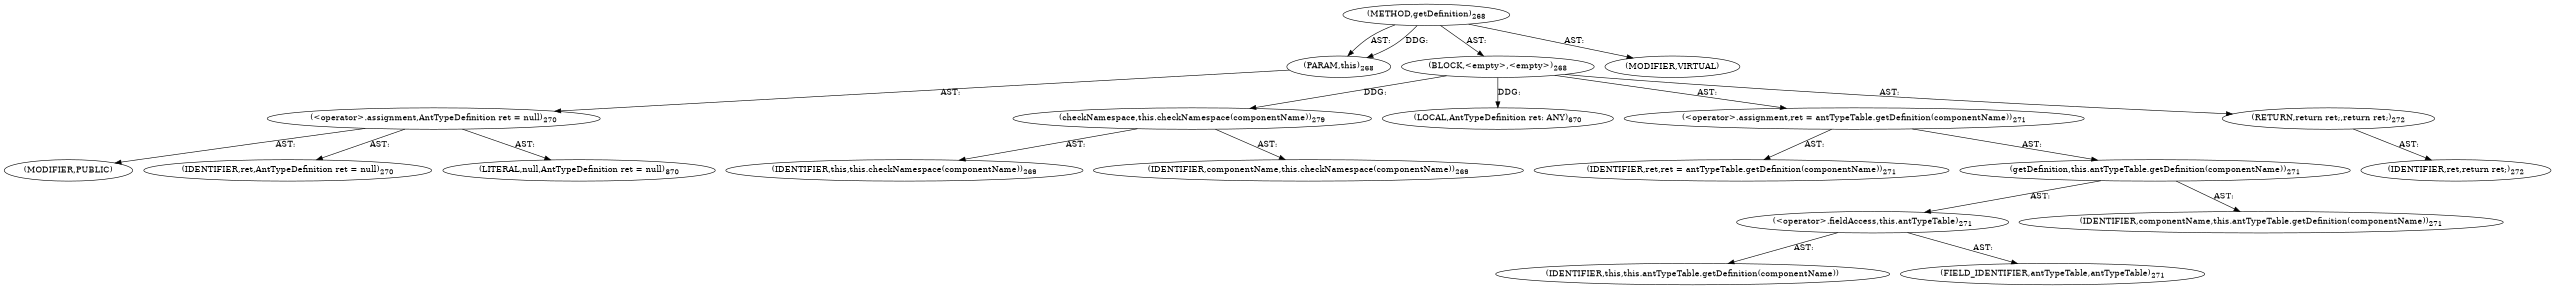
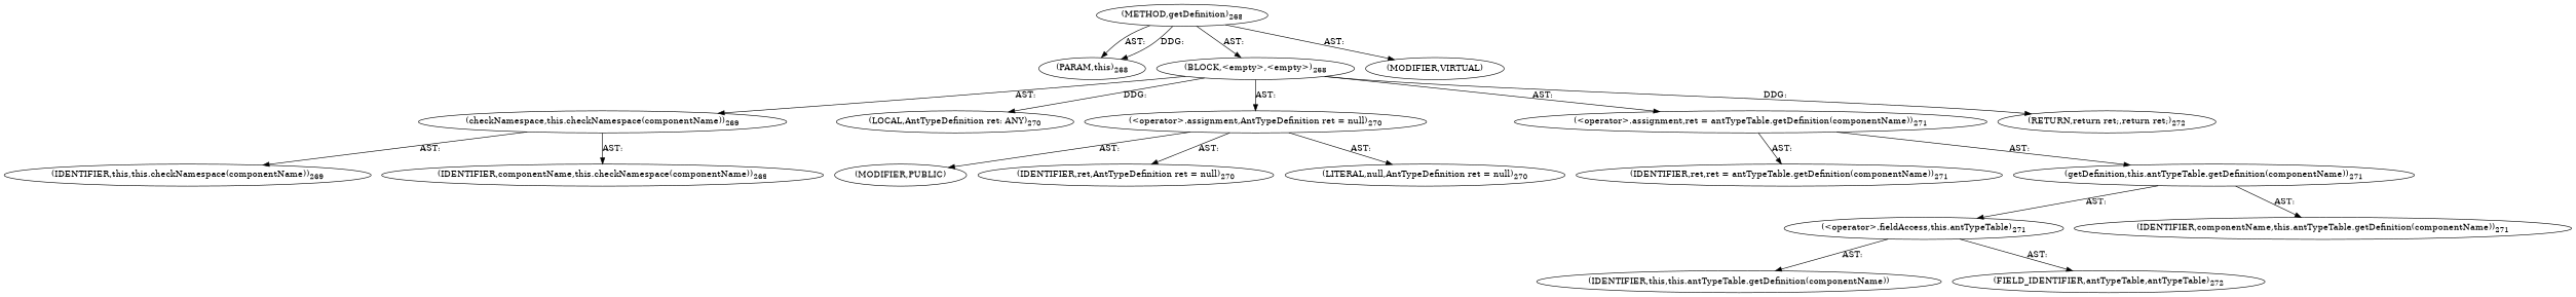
  digraph {
    n1 [label=<(METHOD,getDefinition)<SUB>268</SUB>>]
    n2 [label=<(PARAM,this)<SUB>268</SUB>>]
    n3 [label=<(BLOCK,&lt;empty&gt;,&lt;empty&gt;)<SUB>268</SUB>>]
    n4 [label=<(MODIFIER,VIRTUAL)>]
-   n5 [label=<(checkNamespace,this.checkNamespace(componentName))<SUB>279</SUB>>]
-   n6 [label=<(LOCAL,AntTypeDefinition ret: ANY)<SUB>670</SUB>>]
+   n5 [label=<(checkNamespace,this.checkNamespace(componentName))<SUB>269</SUB>>]
+   n6 [label=<(LOCAL,AntTypeDefinition ret: ANY)<SUB>270</SUB>>]
    n7 [label=<(&lt;operator&gt;.assignment,AntTypeDefinition ret = null)<SUB>270</SUB>>]
    n8 [label=<(&lt;operator&gt;.assignment,ret = antTypeTable.getDefinition(componentName))<SUB>271</SUB>>]
    n9 [label=<(RETURN,return ret;,return ret;)<SUB>272</SUB>>]
    n10 [label=<(MODIFIER,PUBLIC)>]
    n11 [label=<(IDENTIFIER,this,this.checkNamespace(componentName))<SUB>269</SUB>>]
    n12 [label=<(IDENTIFIER,componentName,this.checkNamespace(componentName))<SUB>269</SUB>>]
    n13 [label=<(IDENTIFIER,ret,AntTypeDefinition ret = null)<SUB>270</SUB>>]
-   n14 [label=<(LITERAL,null,AntTypeDefinition ret = null)<SUB>870</SUB>>]
+   n14 [label=<(LITERAL,null,AntTypeDefinition ret = null)<SUB>270</SUB>>]
    n15 [label=<(IDENTIFIER,ret,ret = antTypeTable.getDefinition(componentName))<SUB>271</SUB>>]
    n16 [label=<(getDefinition,this.antTypeTable.getDefinition(componentName))<SUB>271</SUB>>]
-   n17 [label=<(IDENTIFIER,ret,return ret;)<SUB>272</SUB>>]
    n18 [label=<(&lt;operator&gt;.fieldAccess,this.antTypeTable)<SUB>271</SUB>>]
    n19 [label=<(IDENTIFIER,componentName,this.antTypeTable.getDefinition(componentName))<SUB>271</SUB>>]
    n20 [label=<(IDENTIFIER,this,this.antTypeTable.getDefinition(componentName))>]
-   n21 [label=<(FIELD_IDENTIFIER,antTypeTable,antTypeTable)<SUB>271</SUB>>]
+   n21 [label=<(FIELD_IDENTIFIER,antTypeTable,antTypeTable)<SUB>272</SUB>>]
    n1 -> n2 [label="AST: "]
    n1 -> n2 [label="DDG: "]
    n1 -> n3 [label="AST: "]
    n1 -> n4 [label="AST: "]
-   n3 -> n5 [label="DDG: "]
+   n3 -> n5 [label="AST: "]
    n3 -> n6 [label="DDG: "]
-   n2 -> n7 [label="AST: "]
+   n3 -> n7 [label="AST: "]
    n3 -> n8 [label="AST: "]
-   n3 -> n9 [label="AST: "]
+   n3 -> n9 [label="DDG: "]
    n5 -> n11 [label="AST: "]
    n5 -> n12 [label="AST: "]
    n7 -> n10 [label="AST: "]
    n7 -> n13 [label="AST: "]
    n7 -> n14 [label="AST: "]
    n8 -> n15 [label="AST: "]
    n8 -> n16 [label="AST: "]
-   n9 -> n17 [label="AST: "]
    n16 -> n18 [label="AST: "]
    n16 -> n19 [label="AST: "]
    n18 -> n20 [label="AST: "]
    n18 -> n21 [label="AST: "]
  }
